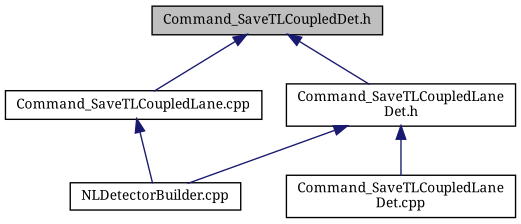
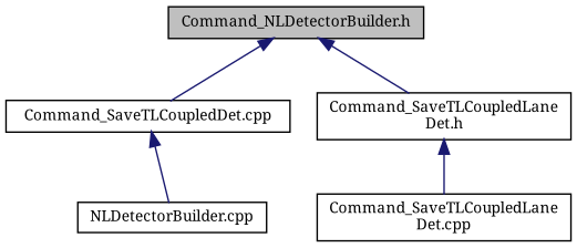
  digraph {
    fontname="Noto Serif"
    node [color=black fillcolor=white fontname="Noto Serif" fontsize=10 shape=record style=filled]
    edge [color=midnightblue dir=back fontname="Noto Serif" fontsize=10 labelfontname=Helvetica labelfontsize=10 style=solid]
-   n1 [fillcolor=grey75 fontcolor=black height=0.2 label="Command_SaveTLCoupledDet.h" width=0.4]
-   n2 [height=0.2 label="Command_SaveTLCoupledLane.cpp" width=0.4]
+   n1 [fillcolor=grey75 fontcolor=black height=0.2 label="Command_NLDetectorBuilder.h" width=0.4]
+   n2 [height=0.2 label="Command_SaveTLCoupledDet.cpp" width=0.4]
    n3 [height=0.2 label="Command_SaveTLCoupledLane\lDet.h" width=0.4]
    n4 [height=0.2 label="NLDetectorBuilder.cpp" width=0.4]
    n5 [height=0.2 label="Command_SaveTLCoupledLane\lDet.cpp" width=0.4]
    n1 -> n2
    n1 -> n3
    n2 -> n4
-   n3 -> n4
    n3 -> n5
  }
